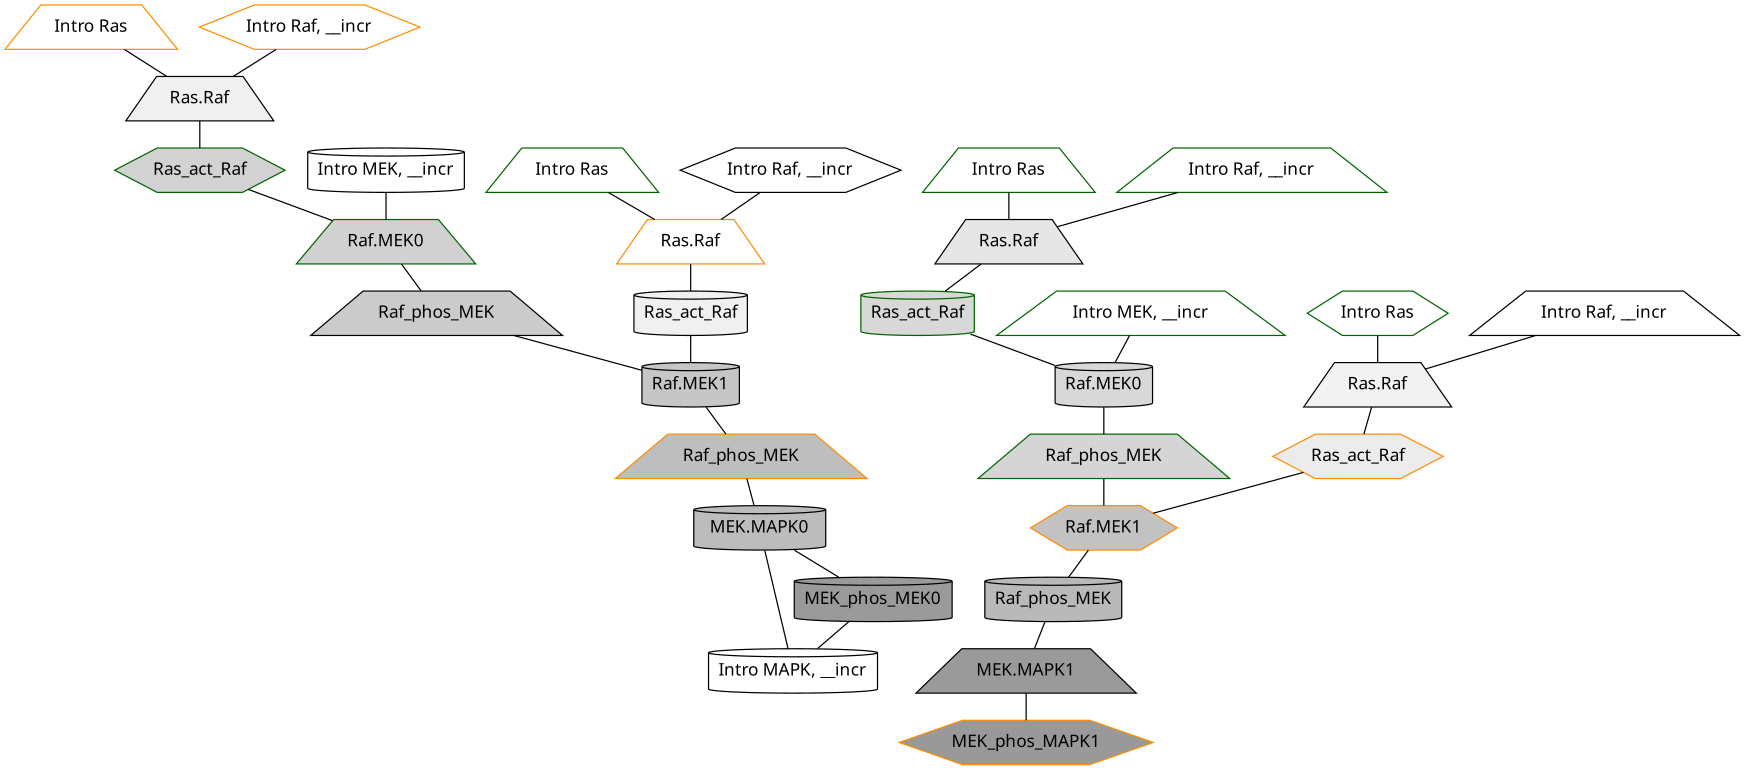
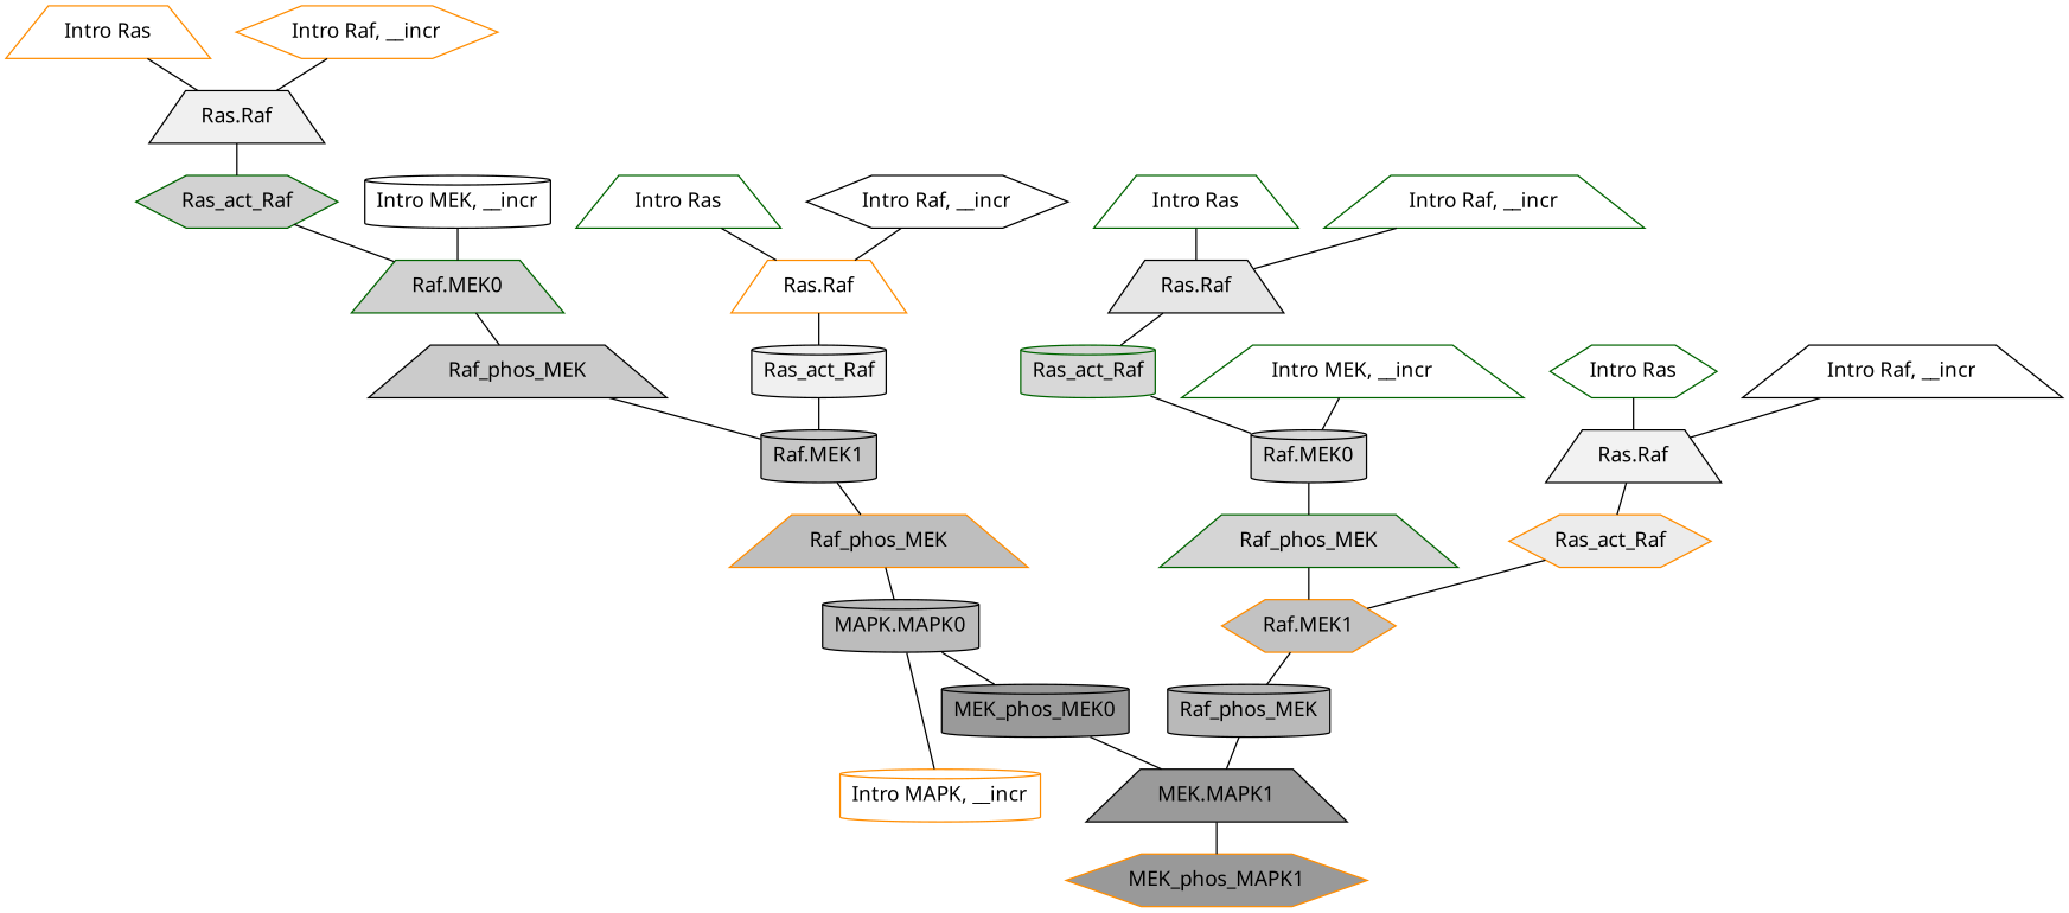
  digraph {
    rankdir=TB
    ranksep=0.30
    node [color=black fillcolor="0.000 0.000 1.000" fontname="CMU Serif" shape=trapezium style=filled]
    edge [color="0.000 0.000 0.000" dir=none fontname="CMU Serif"]
    n1 [color=darkgreen label="Intro Ras"]
    n2 [color=darkorange label="Ras.Raf"]
    n3 [fillcolor="0.000 0.000 0.941" label=Ras_act_Raf shape=cylinder]
    n4 [color=darkorange label="Intro Ras"]
    n5 [fillcolor="0.000 0.000 0.938" label="Ras.Raf"]
    n6 [color=darkgreen fillcolor="0.000 0.000 0.824" label=Ras_act_Raf shape=hexagon]
    n7 [color=darkgreen label="Intro Ras" shape=hexagon]
    n8 [fillcolor="0.000 0.000 0.947" label="Ras.Raf"]
    n9 [color=darkorange fillcolor="0.000 0.000 0.922" label=Ras_act_Raf shape=hexagon]
    n10 [color=darkgreen label="Intro Ras"]
    n11 [fillcolor="0.000 0.000 0.899" label="Ras.Raf"]
    n12 [color=darkgreen fillcolor="0.000 0.000 0.846" label=Ras_act_Raf shape=cylinder]
    n13 [color=darkorange label="Intro Raf, __incr" shape=hexagon]
    n14 [label="Intro Raf, __incr" shape=hexagon]
    n15 [color=darkgreen label="Intro Raf, __incr"]
    n16 [label="Intro Raf, __incr"]
    n17 [color=darkgreen label="Intro MEK, __incr"]
    n18 [fillcolor="0.000 0.000 0.846" label="Raf.MEK0" shape=cylinder]
    n19 [color=darkgreen fillcolor="0.000 0.000 0.833" label=Raf_phos_MEK]
    n20 [label="Intro MEK, __incr" shape=cylinder]
    n21 [color=darkgreen fillcolor="0.000 0.000 0.819" label="Raf.MEK0"]
    n22 [fillcolor="0.000 0.000 0.795" label=Raf_phos_MEK]
-   n23 [label="Intro MAPK, __incr" shape=cylinder]
-   n24 [fillcolor="0.000 0.000 0.736" label="MEK.MAPK0" shape=cylinder]
+   n23 [color=darkorange label="Intro MAPK, __incr" shape=cylinder]
+   n24 [fillcolor="0.000 0.000 0.736" label="MAPK.MAPK0" shape=cylinder]
    n25 [fillcolor="0.000 0.000 0.602" label=MEK_phos_MEK0 shape=cylinder]
    n26 [fillcolor="0.000 0.000 0.776" label="Raf.MEK1" shape=cylinder]
    n27 [color=darkorange fillcolor="0.000 0.000 0.759" label="Raf.MEK1" shape=hexagon]
    n28 [color=darkorange fillcolor="0.000 0.000 0.744" label=Raf_phos_MEK]
    n29 [fillcolor="0.000 0.000 0.725" label=Raf_phos_MEK shape=cylinder]
    n30 [fillcolor="0.000 0.000 0.602" label="MEK.MAPK1"]
    n31 [color=darkorange fillcolor="0.000 0.000 0.600" label=MEK_phos_MAPK1 shape=hexagon]
    n1 -> n2
    n2 -> n3
    n3 -> n26
    n4 -> n5
    n5 -> n6
    n6 -> n21
    n7 -> n8
    n8 -> n9
    n9 -> n27
    n10 -> n11
    n11 -> n12
    n12 -> n18
    n13 -> n5
    n14 -> n2
    n15 -> n11
    n16 -> n8
    n17 -> n18
    n18 -> n19
    n19 -> n27
    n20 -> n21
    n21 -> n22
    n22 -> n26
    n23 -> n24
    n24 -> n25
-   n25 -> n23
+   n25 -> n30
    n26 -> n28
    n27 -> n29
    n28 -> n24
    n29 -> n30
    n30 -> n31
  }
